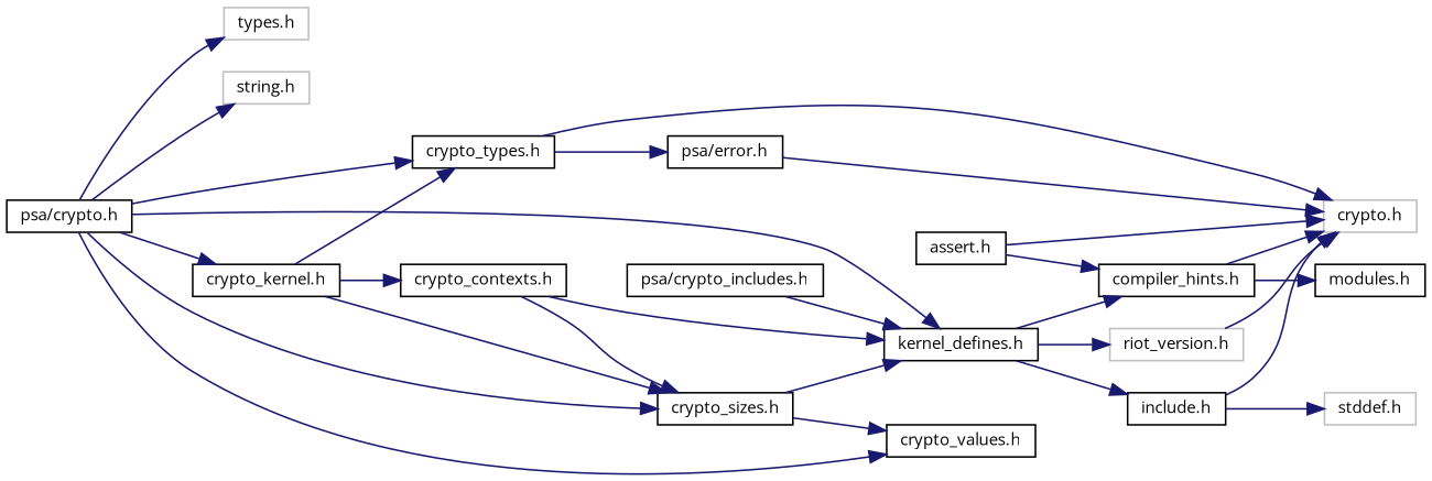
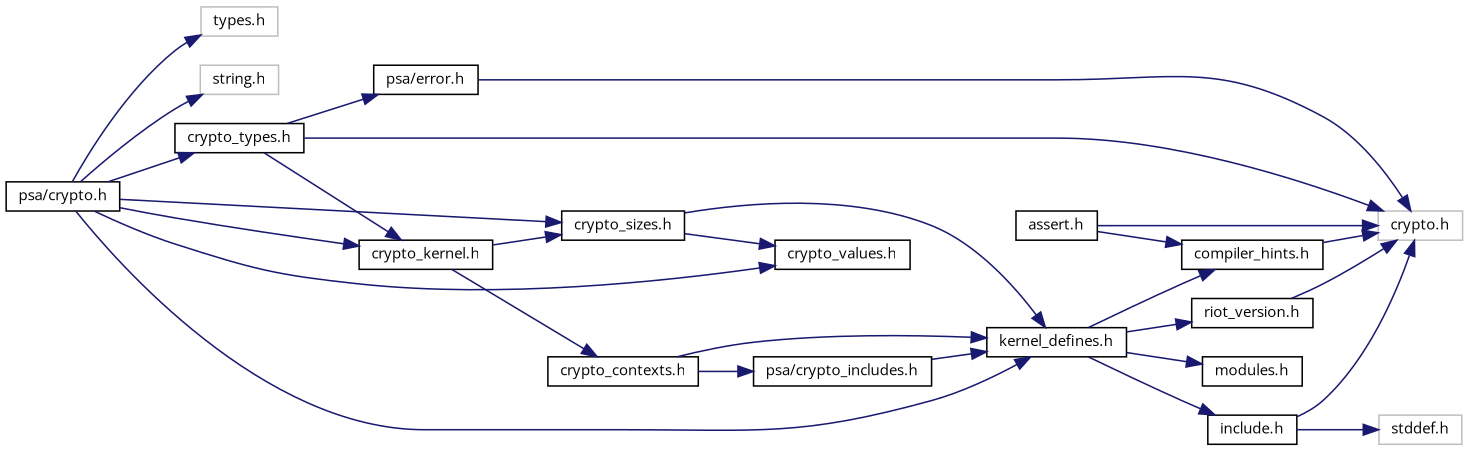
  digraph {
    fontname="Open Sans"
    rankdir=LR
    node [color=black fillcolor=white fontname="Open Sans" fontsize=10 shape=record style=filled]
    edge [color=midnightblue fontname="Open Sans" fontsize=10 labelfontname=Helvetica labelfontsize=10 style=solid]
    n1 [height=0.2 label="psa/crypto.h" width=0.4]
    n2 [color=grey75 height=0.2 label="types.h" width=0.4]
    n3 [color=grey75 height=0.2 label="string.h" width=0.4]
    n4 [height=0.2 label="kernel_defines.h" width=0.4]
    n5 [height=0.2 label="crypto_sizes.h" width=0.4]
    n6 [height=0.2 label="crypto_values.h" width=0.4]
    n7 [height=0.2 label="crypto_types.h" width=0.4]
    n8 [height=0.2 label="crypto_kernel.h" width=0.4]
    n9 [height=0.2 label="crypto_contexts.h" width=0.4]
    n10 [height=0.2 label="psa/crypto_includes.h" width=0.4]
    n11 [height=0.2 label="modules.h" width=0.4]
-   n12 [color=grey75 height=0.2 label="riot_version.h" width=0.4]
+   n12 [height=0.2 label="riot_version.h" width=0.4]
    n13 [height=0.2 label="compiler_hints.h" width=0.4]
    n14 [height=0.2 label="include.h" width=0.4]
    n15 [color=grey75 height=0.2 label="crypto.h" width=0.4]
    n16 [height=0.2 label="psa/error.h" width=0.4]
    n17 [color=grey75 height=0.2 label="stddef.h" width=0.4]
    n18 [height=0.2 label="assert.h" width=0.4]
    n1 -> n2
    n1 -> n3
    n1 -> n4
    n1 -> n5
    n1 -> n6
    n1 -> n7
    n1 -> n8
-   n13 -> n11
+   n4 -> n11
    n4 -> n12
    n4 -> n13
    n4 -> n14
    n5 -> n4
    n5 -> n6
    n7 -> n15
    n7 -> n16
    n8 -> n5
-   n8 -> n7
+   n7 -> n8
    n8 -> n9
    n9 -> n4
-   n9 -> n5
+   n9 -> n10
    n10 -> n4
    n12 -> n15
    n13 -> n15
    n14 -> n15
    n14 -> n17
    n16 -> n15
    n18 -> n13
    n18 -> n15
  }
